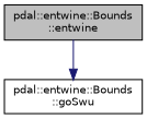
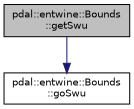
  digraph {
    rankdir=TB
    node [color=black fontname=Helvetica fontsize=10 shape=record style=filled]
-   n1 [fillcolor=grey75 fontcolor=black height=0.2 label="pdal::entwine::Bounds\l::entwine" width=0.4]
+   n1 [fillcolor=grey75 fontcolor=black height=0.2 label="pdal::entwine::Bounds\l::getSwu" width=0.4]
    n2 [fillcolor=white height=0.2 label="pdal::entwine::Bounds\l::goSwu" width=0.4]
    n1 -> n2 [color=midnightblue fontname=Helvetica fontsize=10 labelfontname=Helvetica labelfontsize=10 style=solid]
  }
